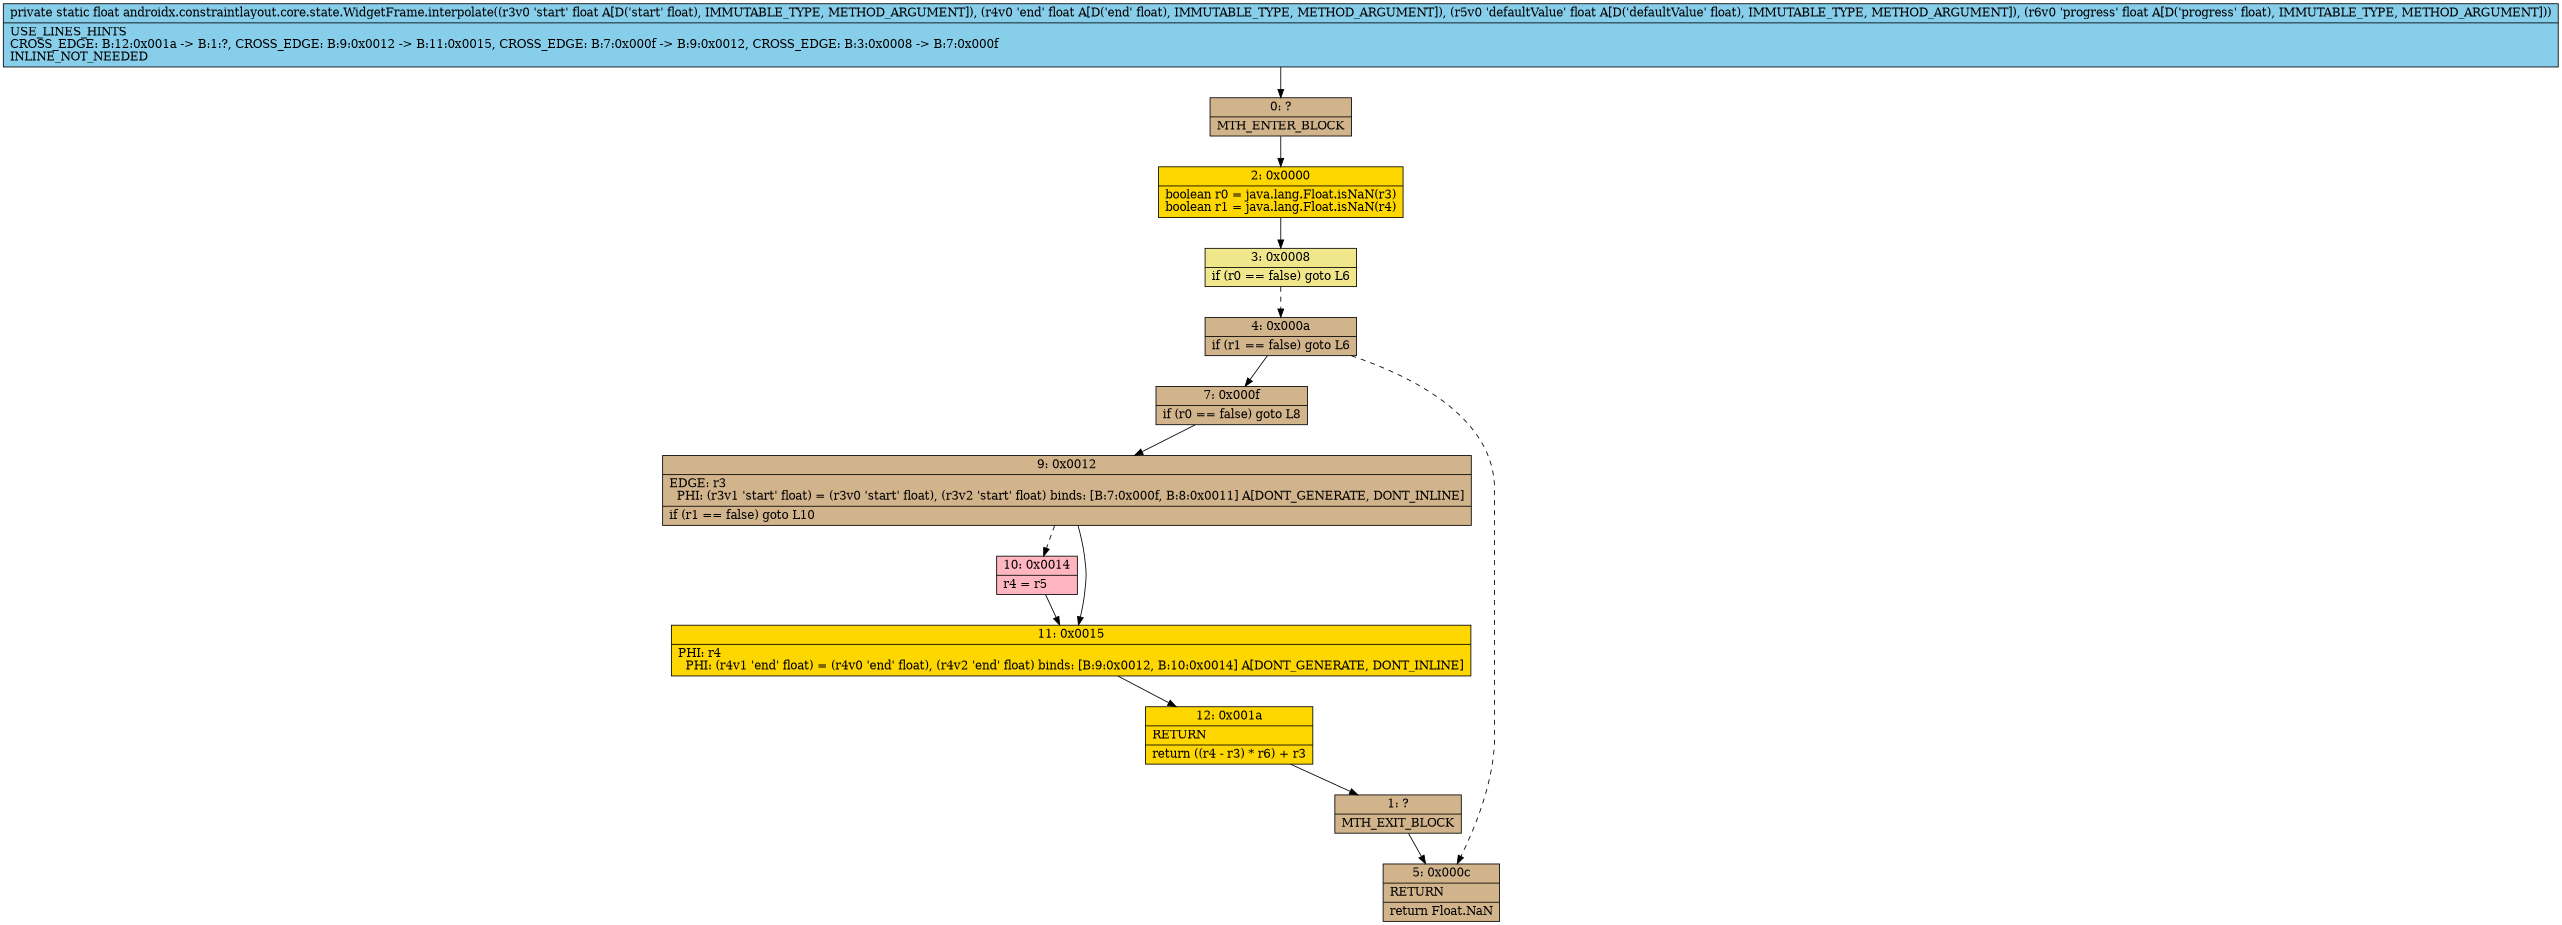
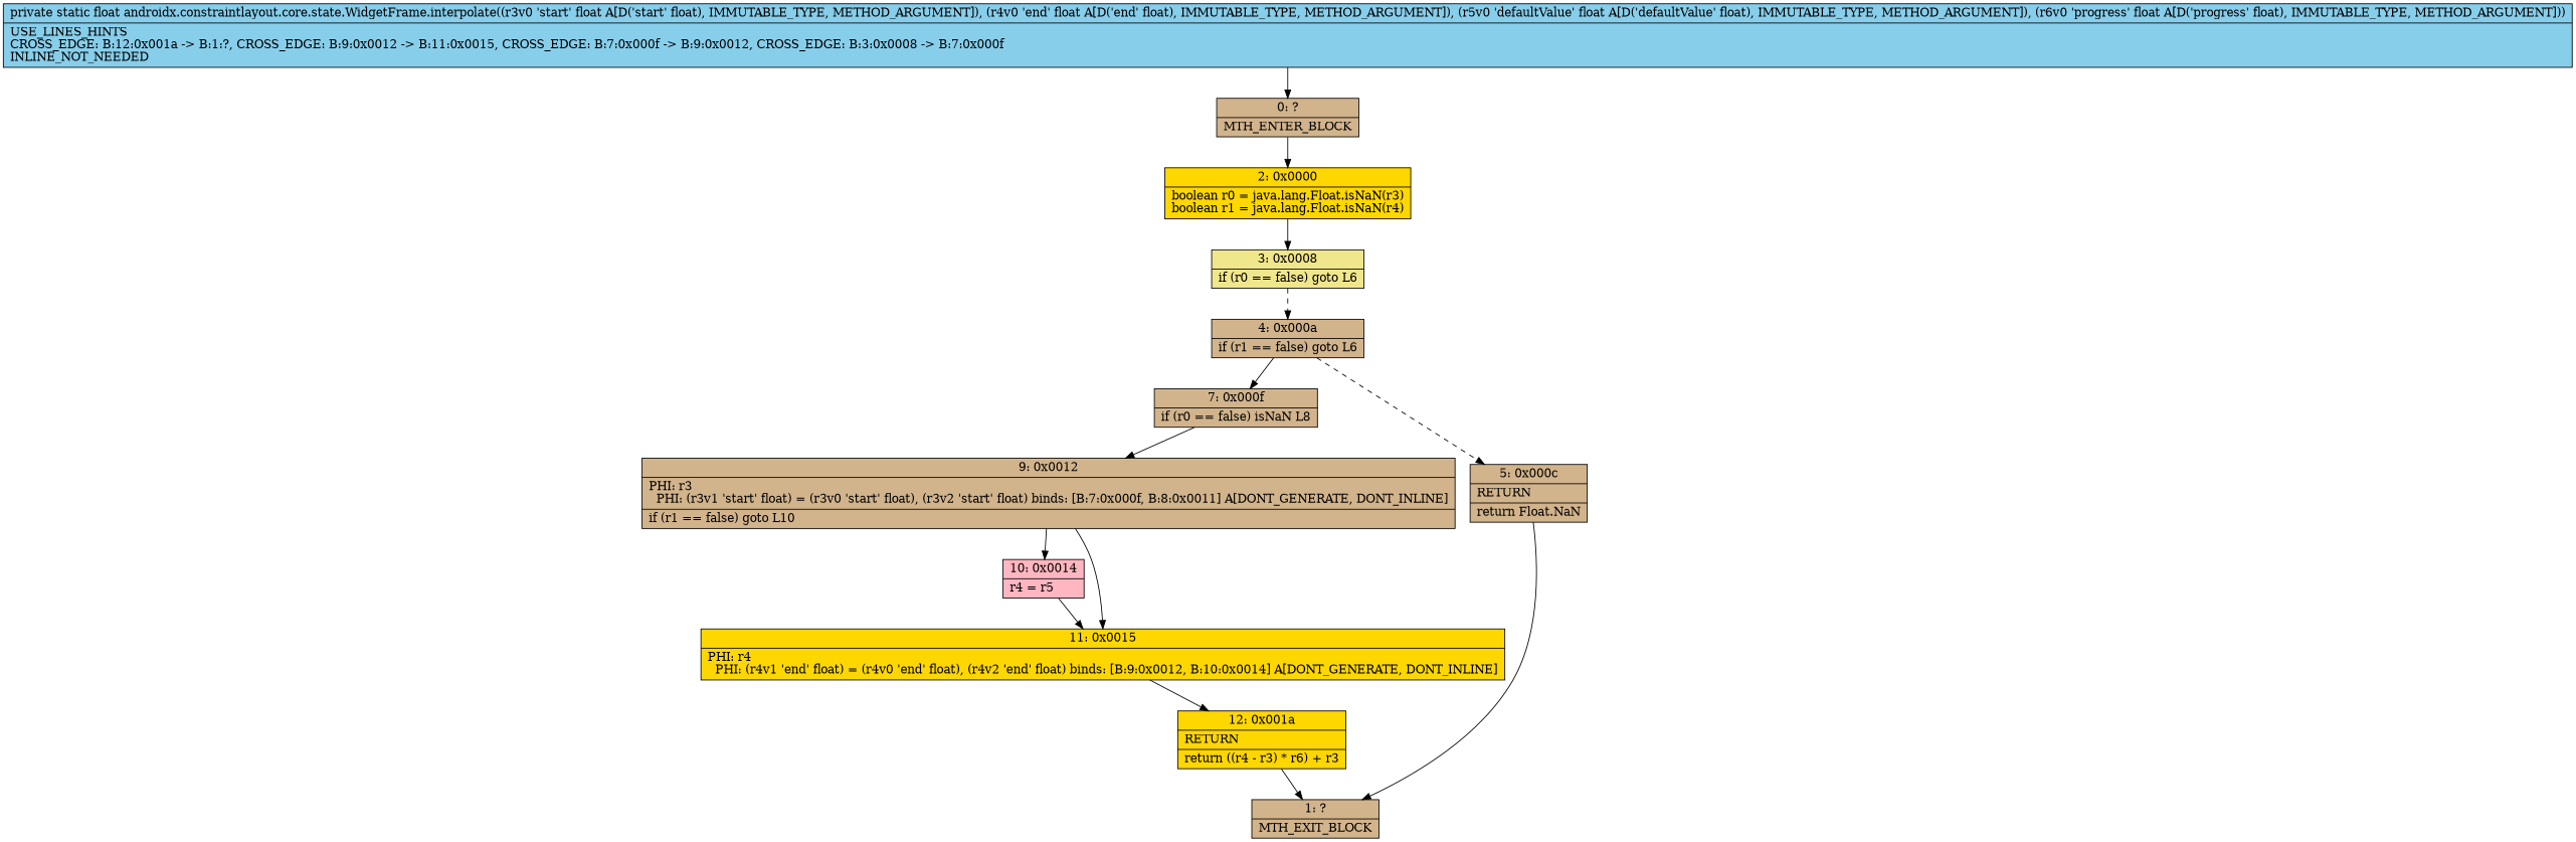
  digraph {
    node [fillcolor=tan shape=record style=filled]
    n1 [label="{0\:\ ?|MTH_ENTER_BLOCK\l}"]
    n2 [fillcolor=gold label="{2\:\ 0x0000|boolean r0 = java.lang.Float.isNaN(r3)\lboolean r1 = java.lang.Float.isNaN(r4)\l}"]
    n3 [fillcolor=khaki label="{3\:\ 0x0008|if (r0 == false) goto L6\l}"]
    n4 [label="{4\:\ 0x000a|if (r1 == false) goto L6\l}"]
-   n5 [label="{7\:\ 0x000f|if (r0 == false) goto L8\l}"]
+   n5 [label="{7\:\ 0x000f|if (r0 == false) isNaN L8\l}"]
    n6 [label="{5\:\ 0x000c|RETURN\l|return Float.NaN\l}"]
-   n7 [label="{9\:\ 0x0012|EDGE: r3 \l  PHI: (r3v1 'start' float) = (r3v0 'start' float), (r3v2 'start' float) binds: [B:7:0x000f, B:8:0x0011] A[DONT_GENERATE, DONT_INLINE]\l|if (r1 == false) goto L10\l}"]
+   n7 [label="{9\:\ 0x0012|PHI: r3 \l  PHI: (r3v1 'start' float) = (r3v0 'start' float), (r3v2 'start' float) binds: [B:7:0x000f, B:8:0x0011] A[DONT_GENERATE, DONT_INLINE]\l|if (r1 == false) goto L10\l}"]
    n8 [label="{1\:\ ?|MTH_EXIT_BLOCK\l}"]
    n9 [fillcolor=lightpink label="{10\:\ 0x0014|r4 = r5\l}"]
    n10 [fillcolor=gold label="{11\:\ 0x0015|PHI: r4 \l  PHI: (r4v1 'end' float) = (r4v0 'end' float), (r4v2 'end' float) binds: [B:9:0x0012, B:10:0x0014] A[DONT_GENERATE, DONT_INLINE]\l}"]
    n11 [fillcolor=gold label="{12\:\ 0x001a|RETURN\l|return ((r4 \- r3) * r6) + r3\l}"]
    n12 [fillcolor=skyblue label="{private static float androidx.constraintlayout.core.state.WidgetFrame.interpolate((r3v0 'start' float A[D('start' float), IMMUTABLE_TYPE, METHOD_ARGUMENT]), (r4v0 'end' float A[D('end' float), IMMUTABLE_TYPE, METHOD_ARGUMENT]), (r5v0 'defaultValue' float A[D('defaultValue' float), IMMUTABLE_TYPE, METHOD_ARGUMENT]), (r6v0 'progress' float A[D('progress' float), IMMUTABLE_TYPE, METHOD_ARGUMENT]))  | USE_LINES_HINTS\lCROSS_EDGE: B:12:0x001a \-\> B:1:?, CROSS_EDGE: B:9:0x0012 \-\> B:11:0x0015, CROSS_EDGE: B:7:0x000f \-\> B:9:0x0012, CROSS_EDGE: B:3:0x0008 \-\> B:7:0x000f\lINLINE_NOT_NEEDED\l}"]
    n1 -> n2
    n2 -> n3
    n3 -> n4 [style=dashed]
    n4 -> n5
    n4 -> n6 [style=dashed]
    n5 -> n7
-   n8 -> n6
-   n7 -> n9 [style=dashed]
+   n6 -> n8
+   n7 -> n9 [style=solid]
    n7 -> n10
    n9 -> n10
    n10 -> n11
    n11 -> n8
    n12 -> n1
  }
